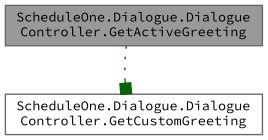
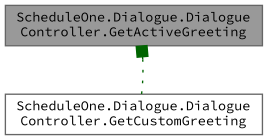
  digraph {
    rankdir=TB
    fontname="Source Code Pro"
    node [fontname="Source Code Pro" fontsize=10 shape=box style=filled]
    n1 [color=gray40 fillcolor=grey60 fontcolor=black height=0.2 label="ScheduleOne.Dialogue.Dialogue\lController.GetActiveGreeting" width=0.4]
    n2 [color=grey40 fillcolor=white height=0.2 label="ScheduleOne.Dialogue.Dialogue\lController.GetCustomGreeting" width=0.4]
-   n1 -> n2 [color=darkgreen fontname="Source Code Pro" fontsize=10 labelfontname=Helvetica labelfontsize=10 style=dotted arrowhead=box]
+   n2 -> n1 [color=darkgreen fontname="Source Code Pro" fontsize=10 labelfontname=Helvetica labelfontsize=10 style=dotted arrowhead=box]
  }
